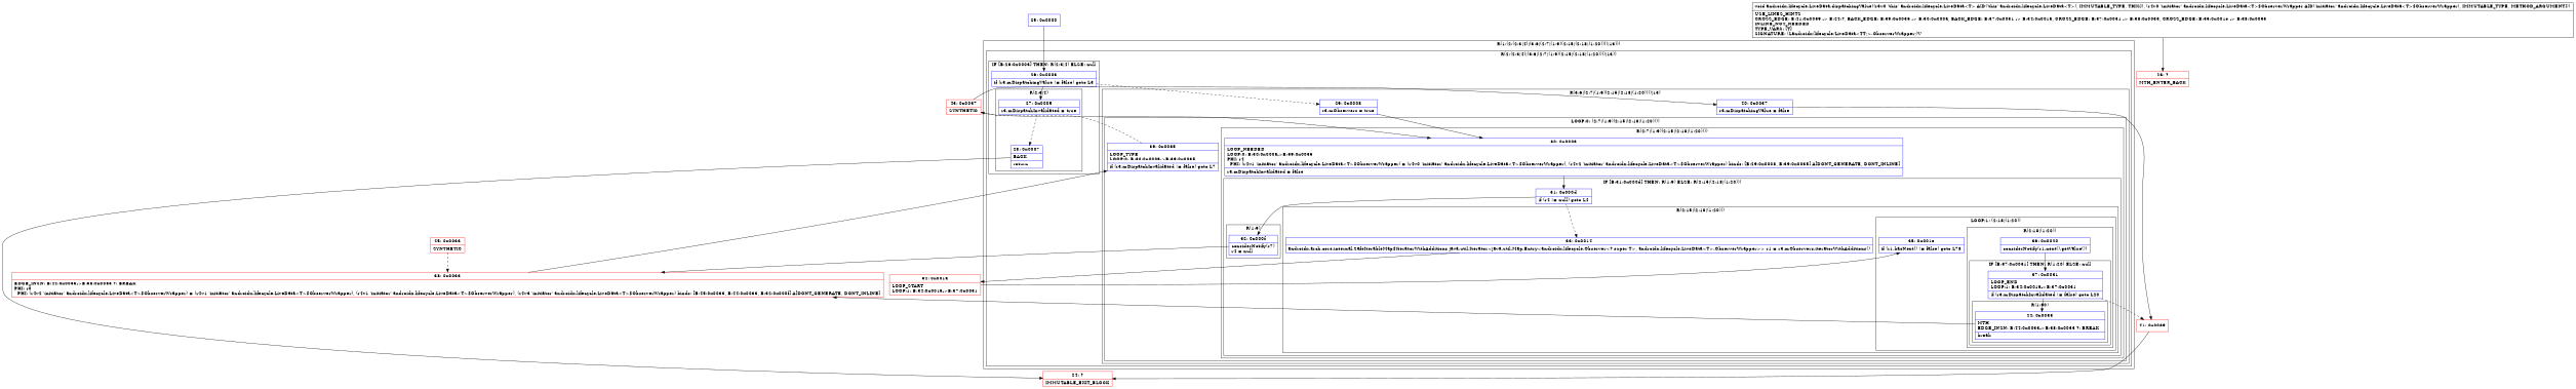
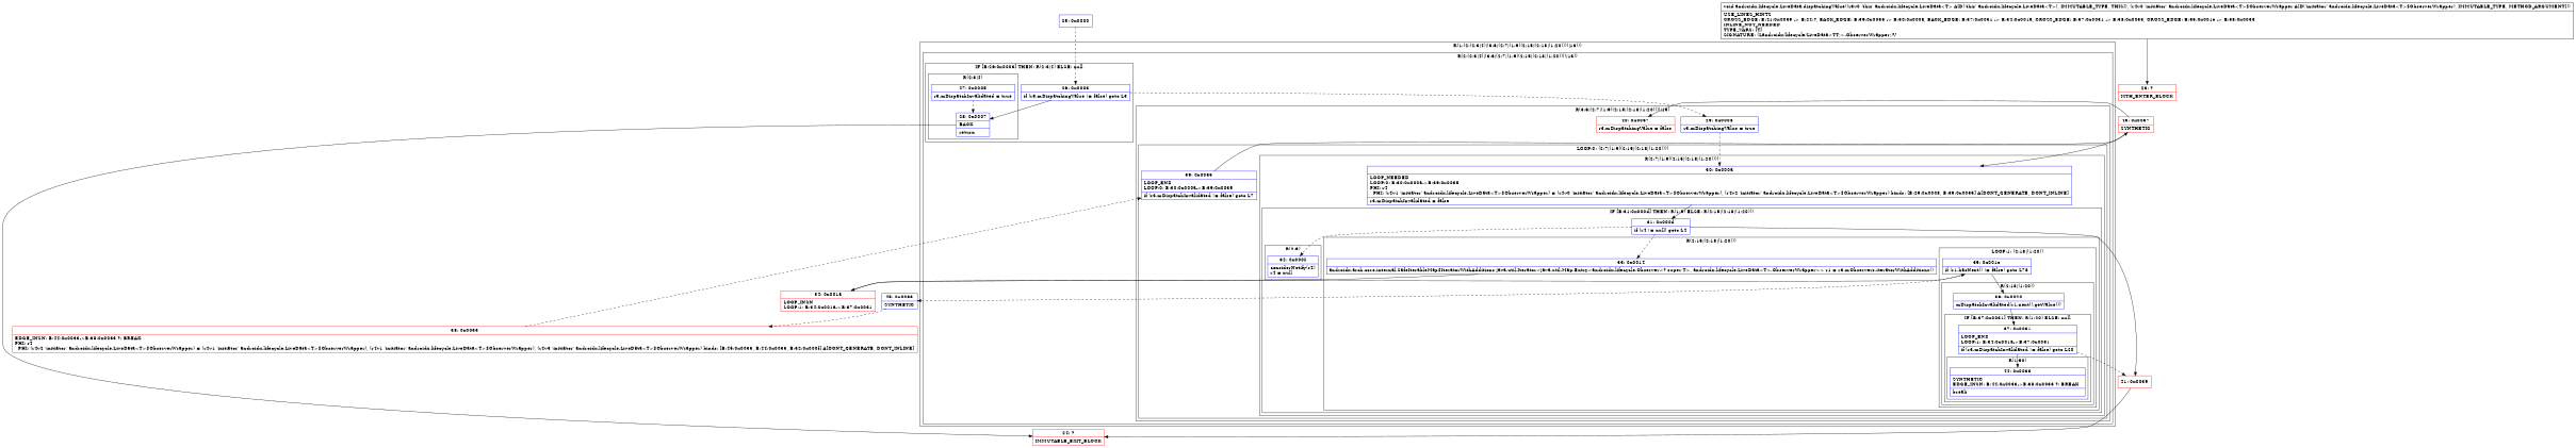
  digraph {
    node [color=blue shape=record]
    n1 [label="{27\:\ 0x0005|r3.mDispatchInvalidated = true\l}"]
    n2 [label="{28\:\ 0x0007|BACK\l|return\l}"]
    n3 [label="{26\:\ 0x0003|if (r3.mDispatchingValue != false) goto L3\l}"]
-   n4 [label="{32\:\ 0x000f|considerNotify(r7)\lr4 = null\l}"]
-   n5 [label="{44\:\ 0x0033|MTH\lEDGE_INSN: B:44:0x0033\-\>B:38:0x0033 ?: BREAK  \l|break\l}"]
+   n4 [label="{32\:\ 0x000f|considerNotify(r4)\lr4 = null\l}"]
+   n5 [label="{44\:\ 0x0033|SYNTHETIC\lEDGE_INSN: B:44:0x0033\-\>B:38:0x0033 ?: BREAK  \l|break\l}"]
    n6 [label="{37\:\ 0x0031|LOOP_END\lLOOP:1: B:34:0x001a\-\>B:37:0x0031\l|if (r3.mDispatchInvalidated != false) goto L20\l}"]
-   n7 [label="{36\:\ 0x0020|considerNotify(r1.next().getValue())\l}"]
+   n7 [label="{36\:\ 0x0020|mDispatchInvalidated(r1.next().getValue())\l}"]
    n8 [label="{35\:\ 0x001e|if (r1.hasNext() != false) goto L78\l}"]
    n9 [label="{33\:\ 0x0014|androidx.arch.core.internal.SafeIterableMap$IteratorWithAdditions java.util.Iterator\<java.util.Map.Entry\<androidx.lifecycle.Observer\<? super T\>, androidx.lifecycle.LiveData\<T\>.ObserverWrapper\>\> r1 = r3.mObservers.iteratorWithAdditions()\l}"]
    n10 [label="{31\:\ 0x000d|if (r4 != null) goto L4\l}"]
    n11 [label="{30\:\ 0x000a|LOOP_NEEDED\lLOOP:0: B:30:0x000a\-\>B:39:0x0035\lPHI: r4 \l  PHI: (r4v1 'initiator' androidx.lifecycle.LiveData\<T\>$ObserverWrapper) = (r4v0 'initiator' androidx.lifecycle.LiveData\<T\>$ObserverWrapper), (r4v2 'initiator' androidx.lifecycle.LiveData\<T\>$ObserverWrapper) binds: [B:29:0x0008, B:39:0x0035] A[DONT_GENERATE, DONT_INLINE]\l|r3.mDispatchInvalidated = false\l}"]
-   n12 [label="{39\:\ 0x0035|LOOP_TYPE\lLOOP:0: B:30:0x000a\-\>B:39:0x0035\l|if (r3.mDispatchInvalidated != false) goto L7\l}"]
-   n13 [label="{29\:\ 0x0008|r3.mObservers = true\l}"]
-   n14 [label="{40\:\ 0x0037|r3.mDispatchingValue = false\l}"]
+   n12 [label="{39\:\ 0x0035|LOOP_END\lLOOP:0: B:30:0x000a\-\>B:39:0x0035\l|if (r3.mDispatchInvalidated != false) goto L7\l}"]
+   n13 [label="{29\:\ 0x0008|r3.mDispatchingValue = true\l}"]
+   n14 [color=red label="{40\:\ 0x0037|r3.mDispatchingValue = false\l}"]
    n15 [color=red label="{24\:\ ?|IMMUTABLE_EXIT_BLOCK\l}"]
-   n16 [color=red label="{38\:\ 0x0033|EDGE_INSN: B:44:0x0033\-\>B:38:0x0033 ?: BREAK  \lPHI: r0 \l  PHI: (r4v2 'initiator' androidx.lifecycle.LiveData\<T\>$ObserverWrapper) = (r4v1 'initiator' androidx.lifecycle.LiveData\<T\>$ObserverWrapper), (r4v1 'initiator' androidx.lifecycle.LiveData\<T\>$ObserverWrapper), (r4v3 'initiator' androidx.lifecycle.LiveData\<T\>$ObserverWrapper) binds: [B:45:0x0033, B:44:0x0033, B:32:0x000f] A[DONT_GENERATE, DONT_INLINE]\l}"]
+   n16 [color=red label="{38\:\ 0x0033|EDGE_INSN: B:44:0x0033\-\>B:38:0x0033 ?: BREAK  \lPHI: r4 \l  PHI: (r4v2 'initiator' androidx.lifecycle.LiveData\<T\>$ObserverWrapper) = (r4v1 'initiator' androidx.lifecycle.LiveData\<T\>$ObserverWrapper), (r4v1 'initiator' androidx.lifecycle.LiveData\<T\>$ObserverWrapper), (r4v3 'initiator' androidx.lifecycle.LiveData\<T\>$ObserverWrapper) binds: [B:45:0x0033, B:44:0x0033, B:32:0x000f] A[DONT_GENERATE, DONT_INLINE]\l}"]
    n17 [color=red label="{41\:\ 0x0039}"]
-   n18 [color=red label="{45\:\ 0x0033|SYNTHETIC\l}"]
-   n19 [color=red label="{34\:\ 0x001a|LOOP_START\lLOOP:1: B:34:0x001a\-\>B:37:0x0031\l}"]
+   n18 [label="{45\:\ 0x0033|SYNTHETIC\l}"]
+   n19 [color=red label="{34\:\ 0x001a|LOOP_INSN\lLOOP:1: B:34:0x001a\-\>B:37:0x0031\l}"]
    n20 [color=red label="{43\:\ 0x0037|SYNTHETIC\l}"]
-   n21 [color=red label="{23\:\ ?|MTH_ENTER_BACK\l}"]
+   n21 [color=red label="{23\:\ ?|MTH_ENTER_BLOCK\l}"]
    n22 [label="{25\:\ 0x0000}"]
    n23 [label="{void androidx.lifecycle.LiveData.dispatchingValue((r3v0 'this' androidx.lifecycle.LiveData\<T\> A[D('this' androidx.lifecycle.LiveData\<T\>), IMMUTABLE_TYPE, THIS]), (r4v0 'initiator' androidx.lifecycle.LiveData\<T\>$ObserverWrapper A[D('initiator' androidx.lifecycle.LiveData\<T\>$ObserverWrapper), IMMUTABLE_TYPE, METHOD_ARGUMENT]))  | USE_LINES_HINTS\lCROSS_EDGE: B:41:0x0039 \-\> B:24:?, BACK_EDGE: B:39:0x0035 \-\> B:30:0x000a, BACK_EDGE: B:37:0x0031 \-\> B:34:0x001a, CROSS_EDGE: B:37:0x0031 \-\> B:38:0x0033, CROSS_EDGE: B:35:0x001e \-\> B:38:0x0033\lINLINE_NOT_NEEDED\lTYPE_VARS: [T]\lSIGNATURE: (Landroidx\/lifecycle\/LiveData\<TT;\>.ObserverWrapper;)V\l}" color=""]
    subgraph cluster_1 {
      label="R(1:(2:(2:3|4)|(3:6|(2:7|(1:9)(2:15|(2:18|(1:20))))|13)))"
      subgraph cluster_2 {
        label="R(2:(2:3|4)|(3:6|(2:7|(1:9)(2:15|(2:18|(1:20))))|13))"
        subgraph cluster_3 {
          label="IF [B:26:0x0003] THEN: R(2:3|4) ELSE: null"
          n3
          subgraph cluster_4 {
            label="R(2:3|4)"
            n1
            n2
          }
        }
        subgraph cluster_5 {
          label="R(3:6|(2:7|(1:9)(2:15|(2:18|(1:20))))|13)"
          n13
          n14
          subgraph cluster_6 {
            label="LOOP:0: (2:7|(1:9)(2:15|(2:18|(1:20))))"
            n12
            subgraph cluster_7 {
              label="R(2:7|(1:9)(2:15|(2:18|(1:20))))"
              n11
              subgraph cluster_8 {
                label="IF [B:31:0x000d] THEN: R(1:9) ELSE: R(2:15|(2:18|(1:20)))"
                n10
                subgraph cluster_9 {
-                 label="R(1:9)"
+                 label="R(2:9)"
                  n4
                }
                subgraph cluster_10 {
                  label="R(2:15|(2:18|(1:20)))"
                  n9
                  subgraph cluster_11 {
                    label="LOOP:1: (2:18|(1:20))"
                    n8
                    subgraph cluster_12 {
                      label="R(2:18|(1:20))"
                      n7
                      subgraph cluster_13 {
                        label="IF [B:37:0x0031] THEN: R(1:20) ELSE: null"
                        n6
                        subgraph cluster_14 {
                          label="R(1:90)"
                          n5
                        }
                      }
                    }
                  }
                }
              }
            }
          }
        }
      }
    }
    n1 -> n2 [style=dashed]
    n2 -> n15
-   n3 -> n1
+   n3 -> n2
    n3 -> n13 [style=dashed]
-   n4 -> n16
-   n5 -> n16
    n6 -> n5
    n6 -> n17 [style=dashed]
    n7 -> n6
+   n8 -> n7
+   n8 -> n18 [style=dashed]
    n9 -> n19
-   n10 -> n4
+   n10 -> n4 [style=dashed]
    n10 -> n9 [style=dashed]
    n11 -> n10
-   n12 -> n20 [style=dashed]
-   n13 -> n11
-   n14 -> n17
-   n16 -> n12
+   n12 -> n20 [style=solid]
+   n13 -> n11 [style=dashed]
+   n10 -> n17
+   n16 -> n12 [style=dashed]
    n17 -> n15
    n18 -> n16 [style=dashed]
    n19 -> n8
    n20 -> n11
    n20 -> n14
-   n22 -> n3
+   n22 -> n3 [style=dashed]
    n23 -> n21
  }
